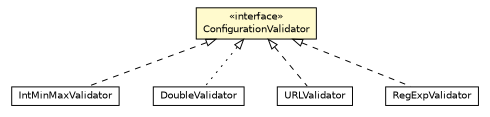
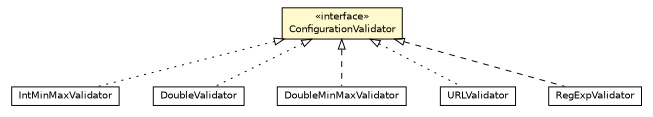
  digraph {
    nodesep=0.25
    ranksep=0.5
    node [fontcolor=black fontname=Helvetica fontsize=10.0 shape=plaintext]
    edge [arrowtail=empty dir=back fontname=Helvetica fontsize=10 headport=p labelfontname=Helvetica labelfontsize=10 style=dotted tailport=p]
    n1 [label=<<table title="org.universAAL.tools.ucc.configuration.model.interfaces.ConfigurationValidator" border="0" cellborder="1" cellspacing="0" cellpadding="2" port="p" bgcolor="lemonChiffon" href="./ConfigurationValidator.html"> 		<tr><td><table border="0" cellspacing="0" cellpadding="1"> <tr><td align="center" balign="center"> &#171;interface&#187; </td></tr> <tr><td align="center" balign="center"> ConfigurationValidator </td></tr> 		</table></td></tr> 		</table>>]
    n2 [label=<<table title="org.universAAL.tools.ucc.configuration.model.validators.IntMinMaxValidator" border="0" cellborder="1" cellspacing="0" cellpadding="2" port="p" href="../validators/IntMinMaxValidator.html"> 		<tr><td><table border="0" cellspacing="0" cellpadding="1"> <tr><td align="center" balign="center"> IntMinMaxValidator </td></tr> 		</table></td></tr> 		</table>>]
    n3 [label=<<table title="org.universAAL.tools.ucc.configuration.model.validators.DoubleValidator" border="0" cellborder="1" cellspacing="0" cellpadding="2" port="p" href="../validators/DoubleValidator.html"> 		<tr><td><table border="0" cellspacing="0" cellpadding="1"> <tr><td align="center" balign="center"> DoubleValidator </td></tr> 		</table></td></tr> 		</table>>]
+   n4 [label=<<table title="org.universAAL.tools.ucc.configuration.model.validators.DoubleMinMaxValidator" border="0" cellborder="1" cellspacing="0" cellpadding="2" port="p" href="../validators/DoubleMinMaxValidator.html"> 		<tr><td><table border="0" cellspacing="0" cellpadding="1"> <tr><td align="center" balign="center"> DoubleMinMaxValidator </td></tr> 		</table></td></tr> 		</table>>]
    n5 [label=<<table title="org.universAAL.tools.ucc.configuration.model.validators.URLValidator" border="0" cellborder="1" cellspacing="0" cellpadding="2" port="p" href="../validators/URLValidator.html"> 		<tr><td><table border="0" cellspacing="0" cellpadding="1"> <tr><td align="center" balign="center"> URLValidator </td></tr> 		</table></td></tr> 		</table>>]
    n6 [label=<<table title="org.universAAL.tools.ucc.configuration.model.validators.RegExpValidator" border="0" cellborder="1" cellspacing="0" cellpadding="2" port="p" href="../validators/RegExpValidator.html"> 		<tr><td><table border="0" cellspacing="0" cellpadding="1"> <tr><td align="center" balign="center"> RegExpValidator </td></tr> 		</table></td></tr> 		</table>>]
-   n1 -> n2 [style=dashed]
+   n1 -> n2
    n1 -> n3
-   n1 -> n5 [style=dashed]
+   n1 -> n4 [style=dashed]
+   n1 -> n5
    n1 -> n6 [style=dashed]
  }
